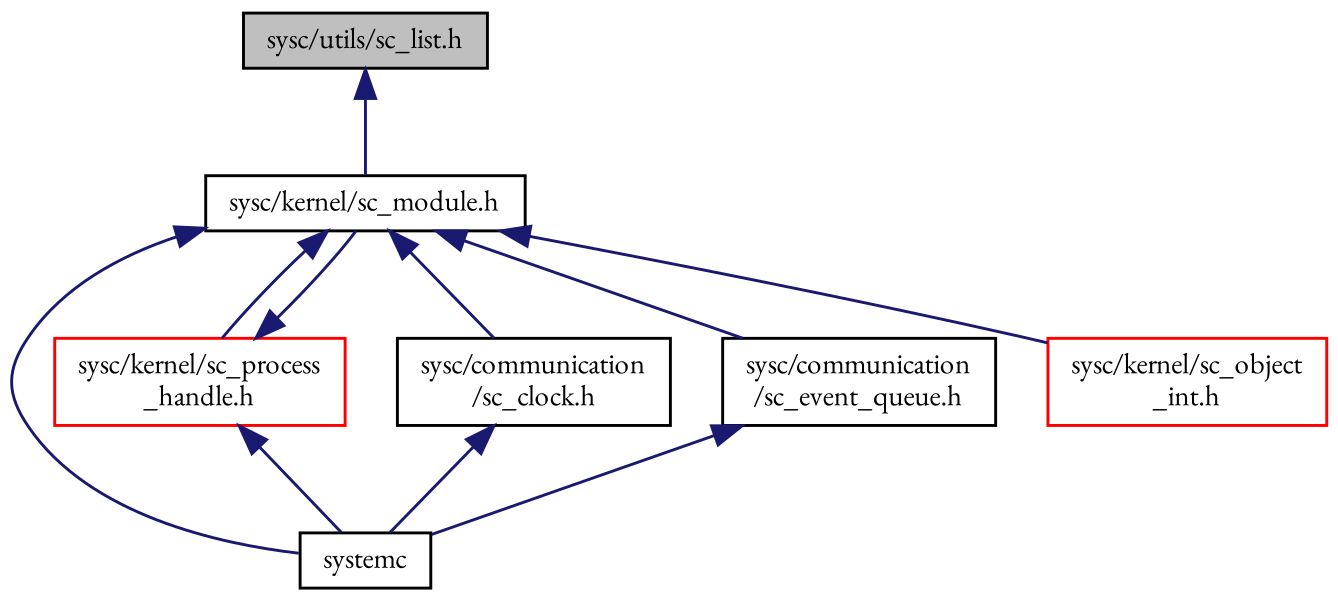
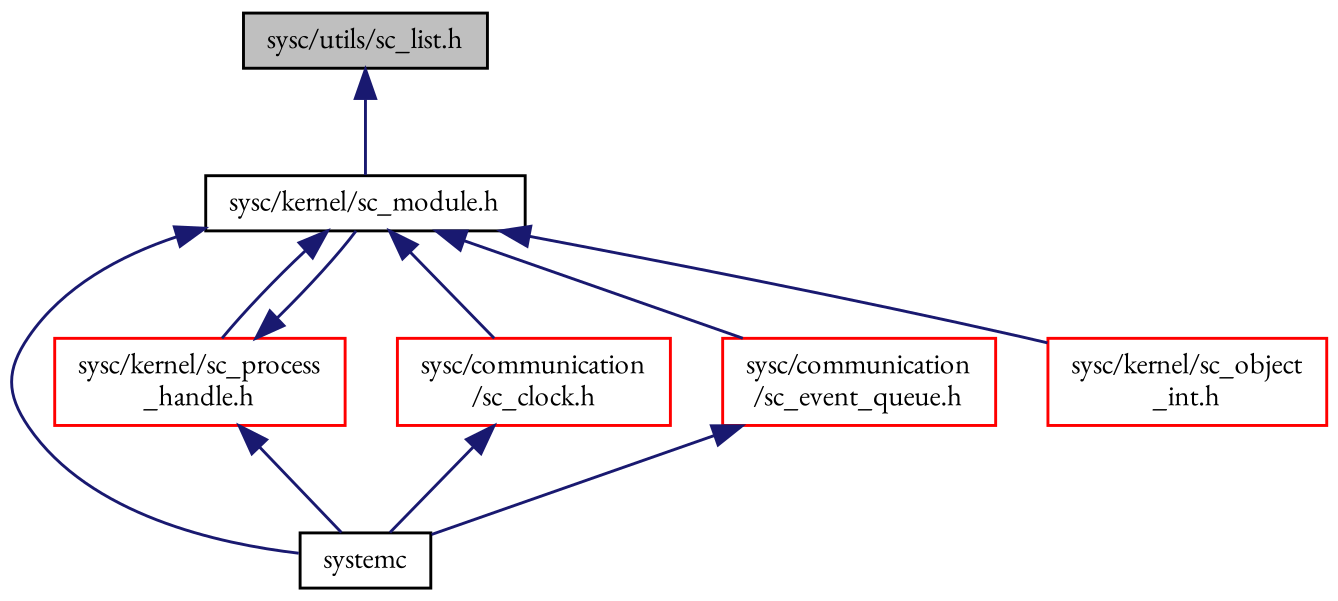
  digraph {
    fontname="EB Garamond"
    node [color=black fillcolor=white fontname="EB Garamond" fontsize=10 shape=record style=filled]
    edge [color=midnightblue dir=back fontname="EB Garamond" fontsize=10 labelfontname=FreeSans labelfontsize=10 style=solid]
    n1 [fillcolor=grey75 fontcolor=black height=0.2 label="sysc/utils/sc_list.h" width=0.4]
    n2 [height=0.2 label="sysc/kernel/sc_module.h" width=0.4]
    n3 [height=0.2 label=systemc width=0.4]
    n4 [color=red height=0.2 label="sysc/kernel/sc_process\l_handle.h" width=0.4]
-   n5 [height=0.2 label="sysc/communication\l/sc_clock.h" width=0.4]
-   n6 [height=0.2 label="sysc/communication\l/sc_event_queue.h" width=0.4]
+   n5 [color=red height=0.2 label="sysc/communication\l/sc_clock.h" width=0.4]
+   n6 [color=red height=0.2 label="sysc/communication\l/sc_event_queue.h" width=0.4]
    n7 [color=red height=0.2 label="sysc/kernel/sc_object\l_int.h" width=0.4]
    n1 -> n2
    n2 -> n3
    n2 -> n4
    n2 -> n5
    n2 -> n6
    n2 -> n7
    n4 -> n2
    n4 -> n3
    n5 -> n3
    n6 -> n3
  }
